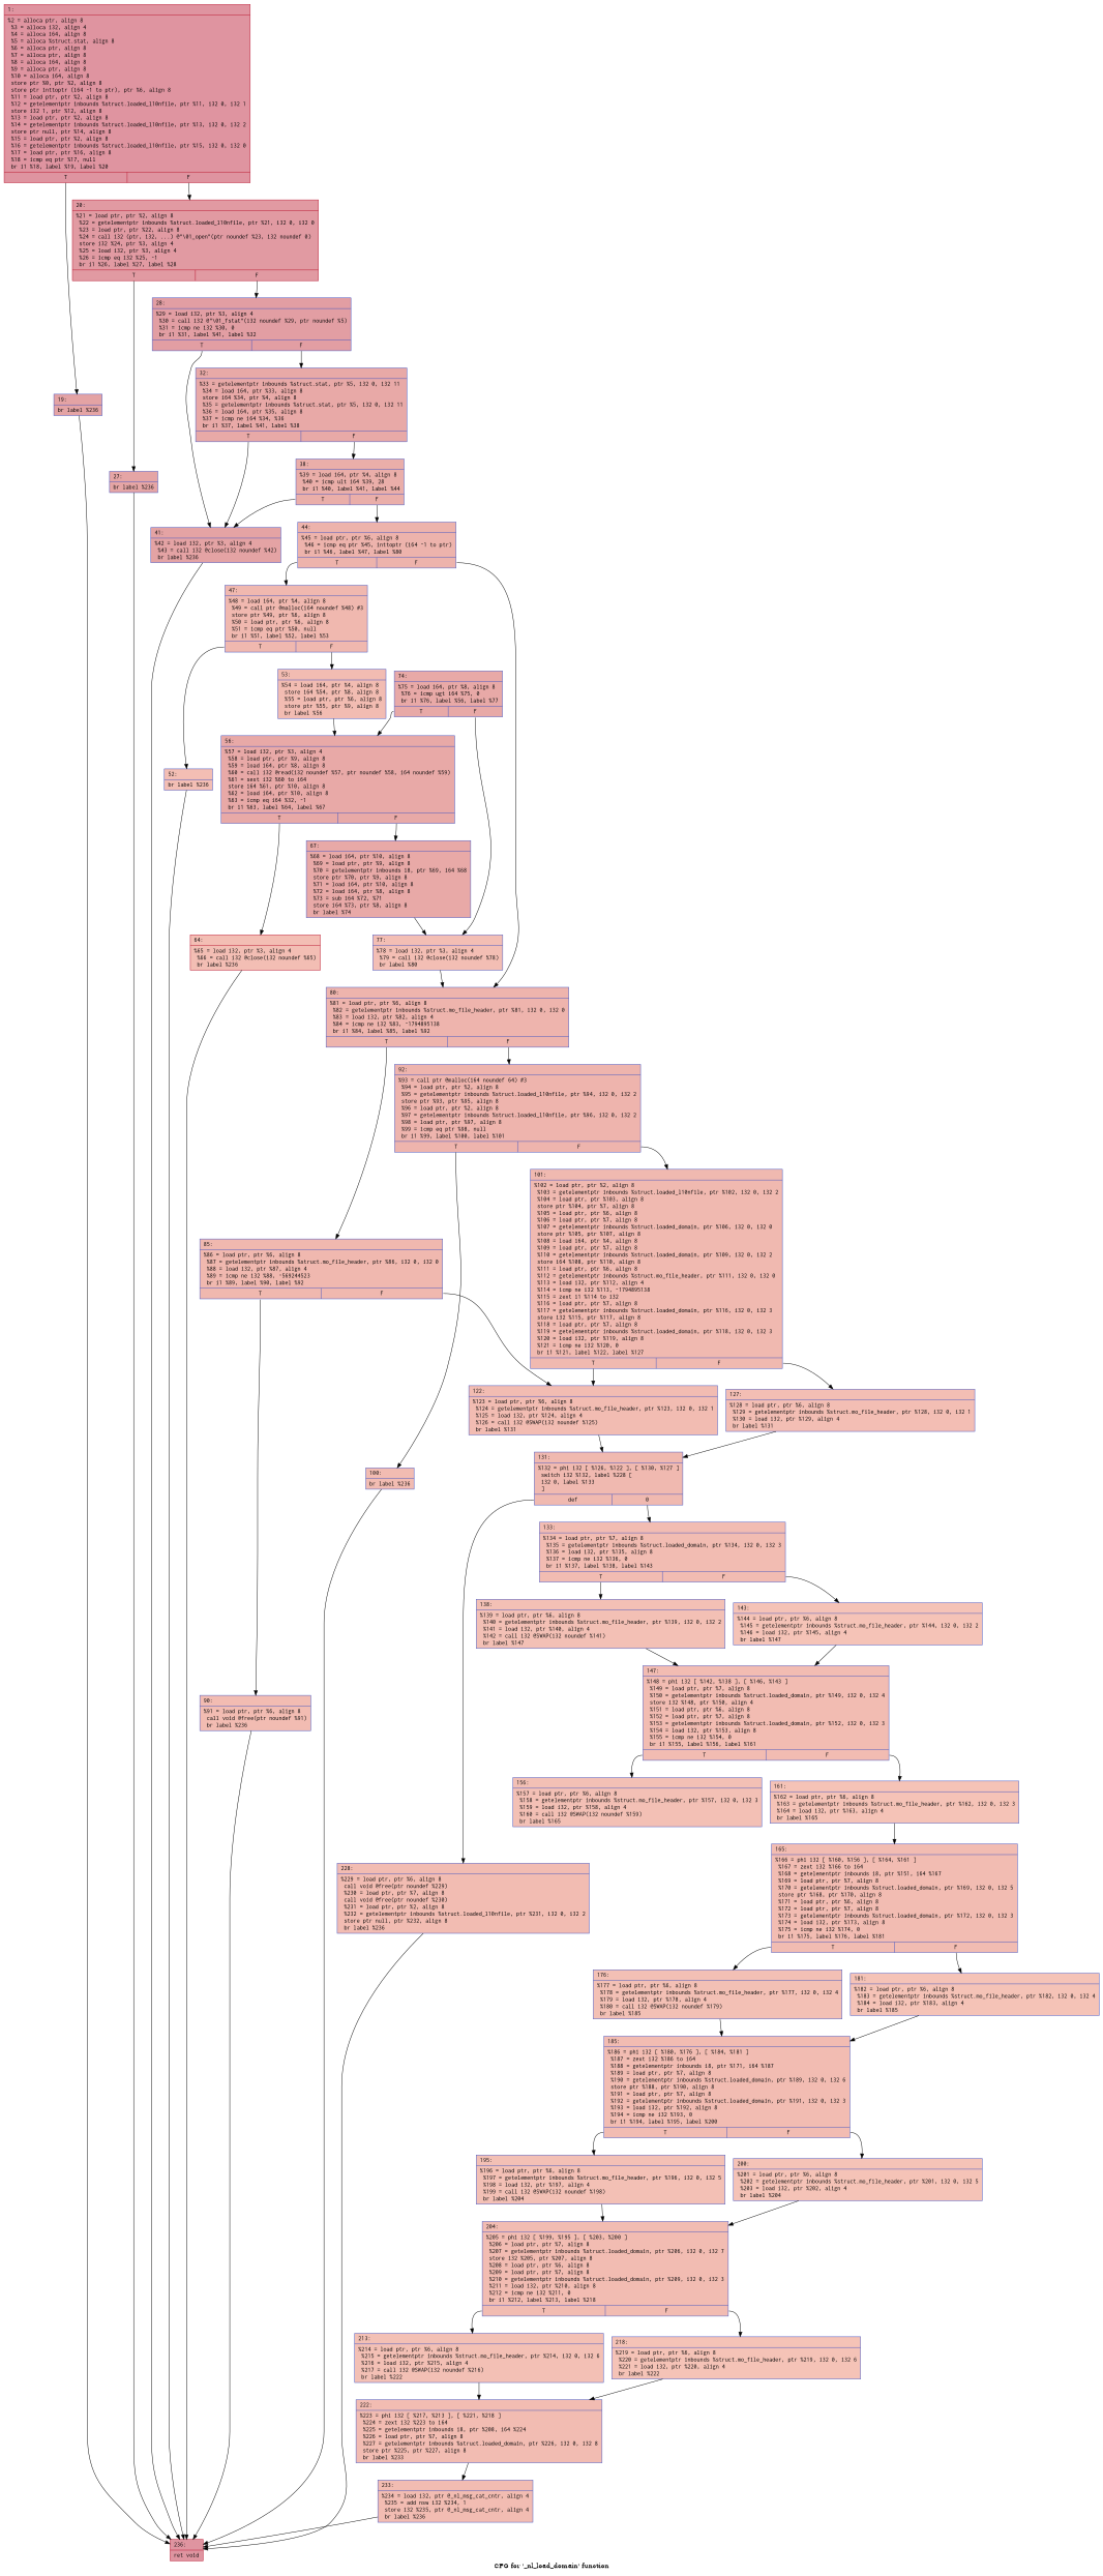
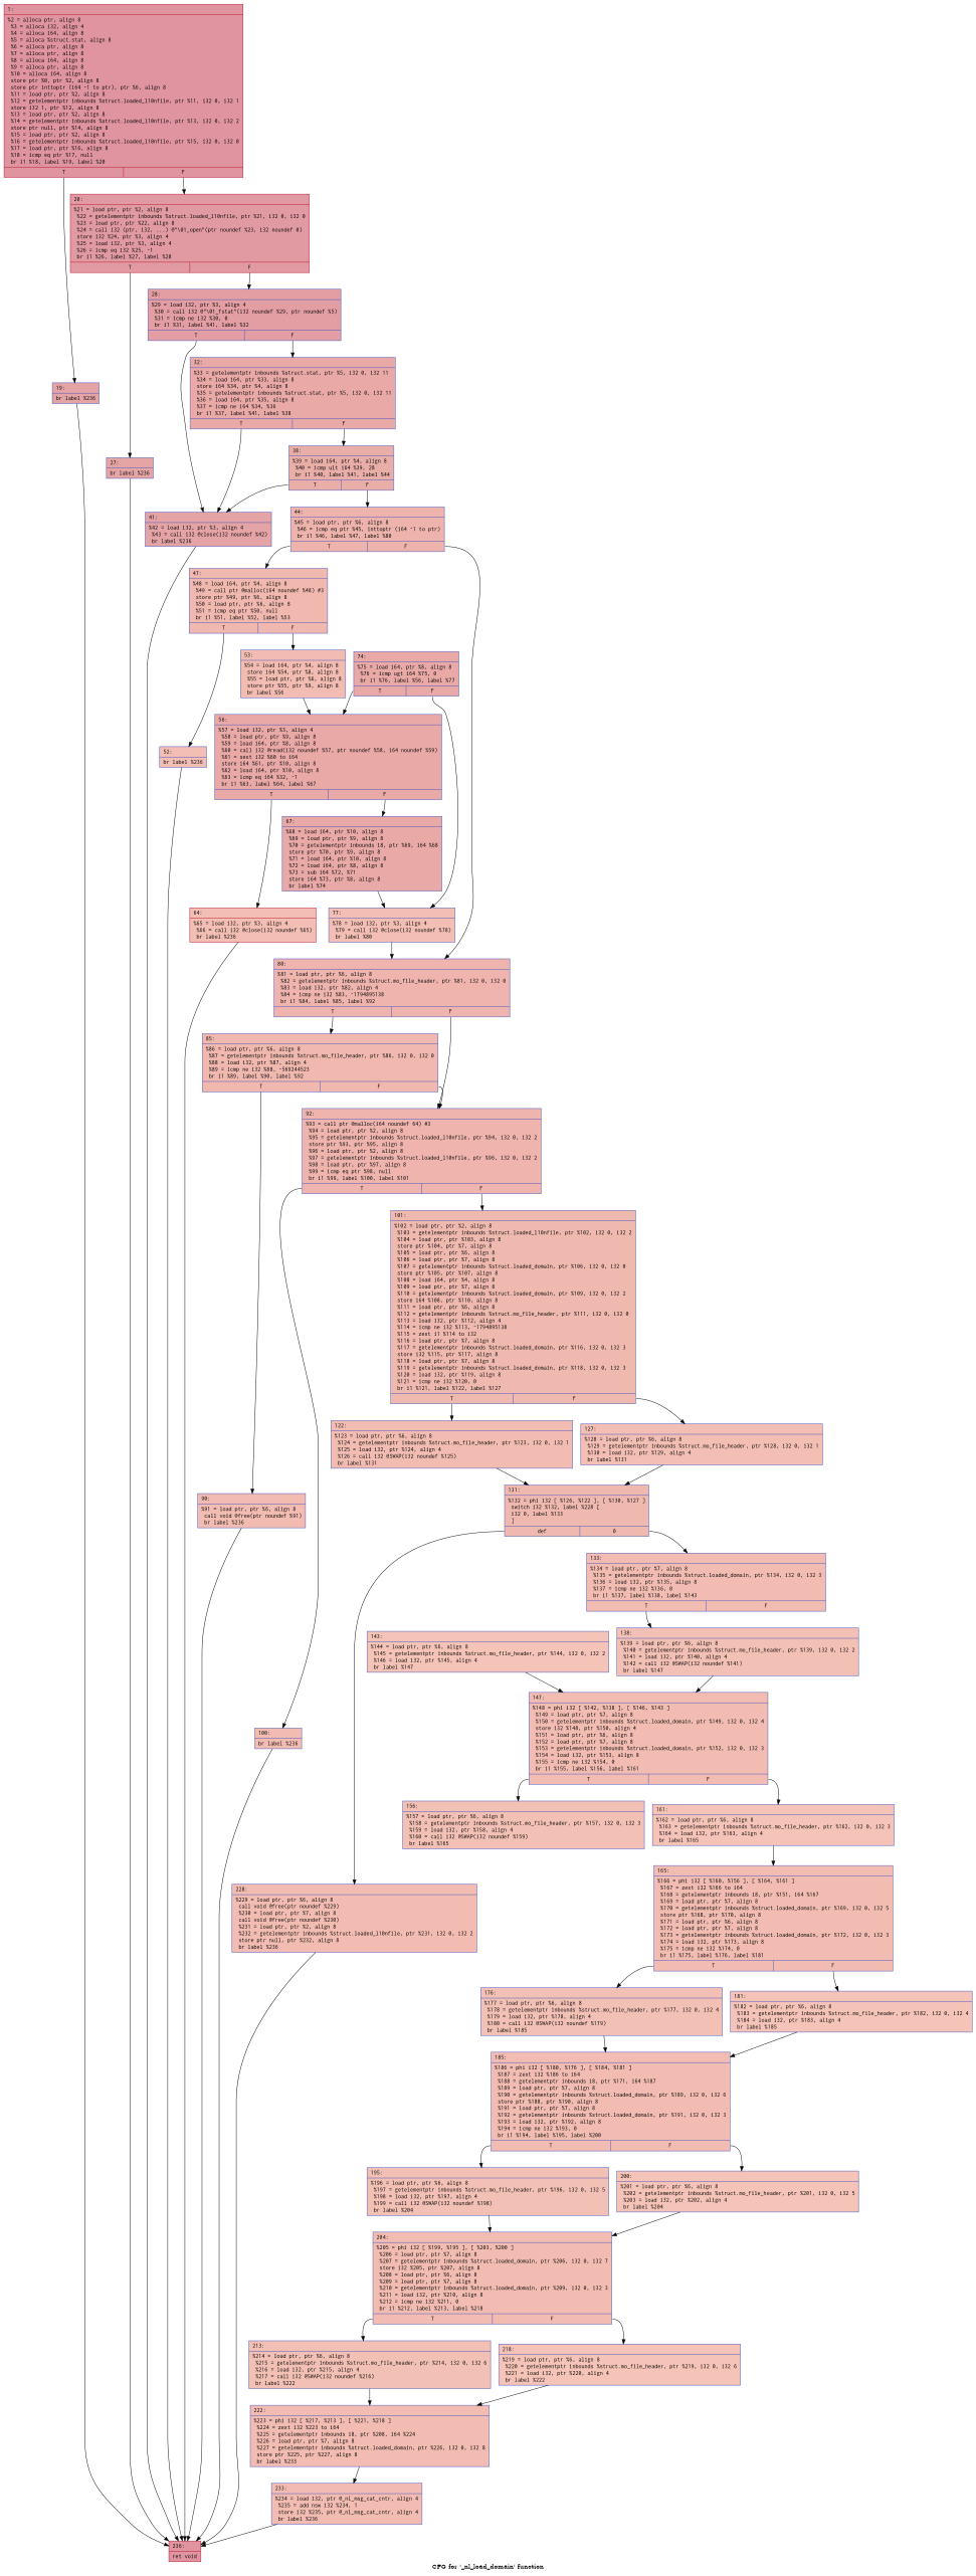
  digraph {
    label="CFG for '_nl_load_domain' function"
    node [color="#3d50c3ff" fillcolor="#e1675170" fontname=Courier shape=record style=filled]
    n1 [color="#b70d28ff" fillcolor="#b70d2870" label="{1:\l|  %2 = alloca ptr, align 8\l  %3 = alloca i32, align 4\l  %4 = alloca i64, align 8\l  %5 = alloca %struct.stat, align 8\l  %6 = alloca ptr, align 8\l  %7 = alloca ptr, align 8\l  %8 = alloca i64, align 8\l  %9 = alloca ptr, align 8\l  %10 = alloca i64, align 8\l  store ptr %0, ptr %2, align 8\l  store ptr inttoptr (i64 -1 to ptr), ptr %6, align 8\l  %11 = load ptr, ptr %2, align 8\l  %12 = getelementptr inbounds %struct.loaded_l10nfile, ptr %11, i32 0, i32 1\l  store i32 1, ptr %12, align 8\l  %13 = load ptr, ptr %2, align 8\l  %14 = getelementptr inbounds %struct.loaded_l10nfile, ptr %13, i32 0, i32 2\l  store ptr null, ptr %14, align 8\l  %15 = load ptr, ptr %2, align 8\l  %16 = getelementptr inbounds %struct.loaded_l10nfile, ptr %15, i32 0, i32 0\l  %17 = load ptr, ptr %16, align 8\l  %18 = icmp eq ptr %17, null\l  br i1 %18, label %19, label %20\l|{<s0>T|<s1>F}}"]
    n2 [fillcolor="#c32e3170" label="{19:\l|  br label %236\l}"]
    n3 [color="#b70d28ff" fillcolor="#bb1b2c70" label="{20:\l|  %21 = load ptr, ptr %2, align 8\l  %22 = getelementptr inbounds %struct.loaded_l10nfile, ptr %21, i32 0, i32 0\l  %23 = load ptr, ptr %22, align 8\l  %24 = call i32 (ptr, i32, ...) @\"\\01_open\"(ptr noundef %23, i32 noundef 0)\l  store i32 %24, ptr %3, align 4\l  %25 = load i32, ptr %3, align 4\l  %26 = icmp eq i32 %25, -1\l  br i1 %26, label %27, label %28\l|{<s0>T|<s1>F}}"]
    n4 [color="#b70d28ff" fillcolor="#b70d2870" label="{236:\l|  ret void\l}"]
    n5 [fillcolor="#c5333470" label="{27:\l|  br label %236\l}"]
    n6 [fillcolor="#be242e70" label="{28:\l|  %29 = load i32, ptr %3, align 4\l  %30 = call i32 @\"\\01_fstat\"(i32 noundef %29, ptr noundef %5)\l  %31 = icmp ne i32 %30, 0\l  br i1 %31, label %41, label %32\l|{<s0>T|<s1>F}}"]
    n7 [fillcolor="#c32e3170" label="{41:\l|  %42 = load i32, ptr %3, align 4\l  %43 = call i32 @close(i32 noundef %42)\l  br label %236\l}"]
    n8 [fillcolor="#ca3b3770" label="{32:\l|  %33 = getelementptr inbounds %struct.stat, ptr %5, i32 0, i32 11\l  %34 = load i64, ptr %33, align 8\l  store i64 %34, ptr %4, align 8\l  %35 = getelementptr inbounds %struct.stat, ptr %5, i32 0, i32 11\l  %36 = load i64, ptr %35, align 8\l  %37 = icmp ne i64 %34, %36\l  br i1 %37, label %41, label %38\l|{<s0>T|<s1>F}}"]
    n9 [fillcolor="#d0473d70" label="{38:\l|  %39 = load i64, ptr %4, align 8\l  %40 = icmp ult i64 %39, 28\l  br i1 %40, label %41, label %44\l|{<s0>T|<s1>F}}"]
    n10 [fillcolor="#d6524470" label="{44:\l|  %45 = load ptr, ptr %6, align 8\l  %46 = icmp eq ptr %45, inttoptr (i64 -1 to ptr)\l  br i1 %46, label %47, label %80\l|{<s0>T|<s1>F}}"]
    n11 [fillcolor="#dc5d4a70" label="{47:\l|  %48 = load i64, ptr %4, align 8\l  %49 = call ptr @malloc(i64 noundef %48) #3\l  store ptr %49, ptr %6, align 8\l  %50 = load ptr, ptr %6, align 8\l  %51 = icmp eq ptr %50, null\l  br i1 %51, label %52, label %53\l|{<s0>T|<s1>F}}"]
    n12 [fillcolor="#d8564670" label="{80:\l|  %81 = load ptr, ptr %6, align 8\l  %82 = getelementptr inbounds %struct.mo_file_header, ptr %81, i32 0, i32 0\l  %83 = load i32, ptr %82, align 4\l  %84 = icmp ne i32 %83, -1794895138\l  br i1 %84, label %85, label %92\l|{<s0>T|<s1>F}}"]
    n13 [fillcolor="#e36c5570" label="{52:\l|  br label %236\l}"]
    n14 [label="{53:\l|  %54 = load i64, ptr %4, align 8\l  store i64 %54, ptr %8, align 8\l  %55 = load ptr, ptr %6, align 8\l  store ptr %55, ptr %9, align 8\l  br label %56\l}"]
    n15 [fillcolor="#dc5d4a70" label="{85:\l|  %86 = load ptr, ptr %6, align 8\l  %87 = getelementptr inbounds %struct.mo_file_header, ptr %86, i32 0, i32 0\l  %88 = load i32, ptr %87, align 4\l  %89 = icmp ne i32 %88, -569244523\l  br i1 %89, label %90, label %92\l|{<s0>T|<s1>F}}"]
    n16 [fillcolor="#d8564670" label="{92:\l|  %93 = call ptr @malloc(i64 noundef 64) #3\l  %94 = load ptr, ptr %2, align 8\l  %95 = getelementptr inbounds %struct.loaded_l10nfile, ptr %94, i32 0, i32 2\l  store ptr %93, ptr %95, align 8\l  %96 = load ptr, ptr %2, align 8\l  %97 = getelementptr inbounds %struct.loaded_l10nfile, ptr %96, i32 0, i32 2\l  %98 = load ptr, ptr %97, align 8\l  %99 = icmp eq ptr %98, null\l  br i1 %99, label %100, label %101\l|{<s0>T|<s1>F}}"]
    n17 [fillcolor="#ca3b3770" label="{56:\l|  %57 = load i32, ptr %3, align 4\l  %58 = load ptr, ptr %9, align 8\l  %59 = load i64, ptr %8, align 8\l  %60 = call i32 @read(i32 noundef %57, ptr noundef %58, i64 noundef %59)\l  %61 = sext i32 %60 to i64\l  store i64 %61, ptr %10, align 8\l  %62 = load i64, ptr %10, align 8\l  %63 = icmp eq i64 %32, -1\l  br i1 %63, label %64, label %67\l|{<s0>T|<s1>F}}"]
    n18 [label="{90:\l|  %91 = load ptr, ptr %6, align 8\l  call void @free(ptr noundef %91)\l  br label %236\l}"]
    n19 [label="{100:\l|  br label %236\l}"]
    n20 [fillcolor="#de614d70" label="{101:\l|  %102 = load ptr, ptr %2, align 8\l  %103 = getelementptr inbounds %struct.loaded_l10nfile, ptr %102, i32 0, i32 2\l  %104 = load ptr, ptr %103, align 8\l  store ptr %104, ptr %7, align 8\l  %105 = load ptr, ptr %6, align 8\l  %106 = load ptr, ptr %7, align 8\l  %107 = getelementptr inbounds %struct.loaded_domain, ptr %106, i32 0, i32 0\l  store ptr %105, ptr %107, align 8\l  %108 = load i64, ptr %4, align 8\l  %109 = load ptr, ptr %7, align 8\l  %110 = getelementptr inbounds %struct.loaded_domain, ptr %109, i32 0, i32 2\l  store i64 %108, ptr %110, align 8\l  %111 = load ptr, ptr %6, align 8\l  %112 = getelementptr inbounds %struct.mo_file_header, ptr %111, i32 0, i32 0\l  %113 = load i32, ptr %112, align 4\l  %114 = icmp ne i32 %113, -1794895138\l  %115 = zext i1 %114 to i32\l  %116 = load ptr, ptr %7, align 8\l  %117 = getelementptr inbounds %struct.loaded_domain, ptr %116, i32 0, i32 3\l  store i32 %115, ptr %117, align 8\l  %118 = load ptr, ptr %7, align 8\l  %119 = getelementptr inbounds %struct.loaded_domain, ptr %118, i32 0, i32 3\l  %120 = load i32, ptr %119, align 8\l  %121 = icmp ne i32 %120, 0\l  br i1 %121, label %122, label %127\l|{<s0>T|<s1>F}}"]
    n21 [color="#b70d28ff" fillcolor="#e36c5570" label="{64:\l|  %65 = load i32, ptr %3, align 4\l  %66 = call i32 @close(i32 noundef %65)\l  br label %236\l}"]
    n22 [fillcolor="#ca3b3770" label="{67:\l|  %68 = load i64, ptr %10, align 8\l  %69 = load ptr, ptr %9, align 8\l  %70 = getelementptr inbounds i8, ptr %69, i64 %68\l  store ptr %70, ptr %9, align 8\l  %71 = load i64, ptr %10, align 8\l  %72 = load i64, ptr %8, align 8\l  %73 = sub i64 %72, %71\l  store i64 %73, ptr %8, align 8\l  br label %74\l}"]
    n23 [fillcolor="#e36c5570" label="{77:\l|  %78 = load i32, ptr %3, align 4\l  %79 = call i32 @close(i32 noundef %78)\l  br label %80\l}"]
    n24 [fillcolor="#ca3b3770" label="{74:\l|  %75 = load i64, ptr %8, align 8\l  %76 = icmp ugt i64 %75, 0\l  br i1 %76, label %56, label %77\l|{<s0>T|<s1>F}}"]
    n25 [label="{122:\l|  %123 = load ptr, ptr %6, align 8\l  %124 = getelementptr inbounds %struct.mo_file_header, ptr %123, i32 0, i32 1\l  %125 = load i32, ptr %124, align 4\l  %126 = call i32 @SWAP(i32 noundef %125)\l  br label %131\l}"]
    n26 [fillcolor="#e36c5570" label="{127:\l|  %128 = load ptr, ptr %6, align 8\l  %129 = getelementptr inbounds %struct.mo_file_header, ptr %128, i32 0, i32 1\l  %130 = load i32, ptr %129, align 4\l  br label %131\l}"]
    n27 [fillcolor="#de614d70" label="{131:\l|  %132 = phi i32 [ %126, %122 ], [ %130, %127 ]\l  switch i32 %132, label %228 [\l    i32 0, label %133\l  ]\l|{<s0>def|<s1>0}}"]
    n28 [label="{228:\l|  %229 = load ptr, ptr %6, align 8\l  call void @free(ptr noundef %229)\l  %230 = load ptr, ptr %7, align 8\l  call void @free(ptr noundef %230)\l  %231 = load ptr, ptr %2, align 8\l  %232 = getelementptr inbounds %struct.loaded_l10nfile, ptr %231, i32 0, i32 2\l  store ptr null, ptr %232, align 8\l  br label %236\l}"]
    n29 [label="{133:\l|  %134 = load ptr, ptr %7, align 8\l  %135 = getelementptr inbounds %struct.loaded_domain, ptr %134, i32 0, i32 3\l  %136 = load i32, ptr %135, align 8\l  %137 = icmp ne i32 %136, 0\l  br i1 %137, label %138, label %143\l|{<s0>T|<s1>F}}"]
    n30 [fillcolor="#e5705870" label="{138:\l|  %139 = load ptr, ptr %6, align 8\l  %140 = getelementptr inbounds %struct.mo_file_header, ptr %139, i32 0, i32 2\l  %141 = load i32, ptr %140, align 4\l  %142 = call i32 @SWAP(i32 noundef %141)\l  br label %147\l}"]
    n31 [fillcolor="#e8765c70" label="{143:\l|  %144 = load ptr, ptr %6, align 8\l  %145 = getelementptr inbounds %struct.mo_file_header, ptr %144, i32 0, i32 2\l  %146 = load i32, ptr %145, align 4\l  br label %147\l}"]
    n32 [label="{147:\l|  %148 = phi i32 [ %142, %138 ], [ %146, %143 ]\l  %149 = load ptr, ptr %7, align 8\l  %150 = getelementptr inbounds %struct.loaded_domain, ptr %149, i32 0, i32 4\l  store i32 %148, ptr %150, align 4\l  %151 = load ptr, ptr %6, align 8\l  %152 = load ptr, ptr %7, align 8\l  %153 = getelementptr inbounds %struct.loaded_domain, ptr %152, i32 0, i32 3\l  %154 = load i32, ptr %153, align 8\l  %155 = icmp ne i32 %154, 0\l  br i1 %155, label %156, label %161\l|{<s0>T|<s1>F}}"]
    n33 [fillcolor="#e5705870" label="{156:\l|  %157 = load ptr, ptr %6, align 8\l  %158 = getelementptr inbounds %struct.mo_file_header, ptr %157, i32 0, i32 3\l  %159 = load i32, ptr %158, align 4\l  %160 = call i32 @SWAP(i32 noundef %159)\l  br label %165\l}"]
    n34 [fillcolor="#e8765c70" label="{161:\l|  %162 = load ptr, ptr %6, align 8\l  %163 = getelementptr inbounds %struct.mo_file_header, ptr %162, i32 0, i32 3\l  %164 = load i32, ptr %163, align 4\l  br label %165\l}"]
    n35 [label="{165:\l|  %166 = phi i32 [ %160, %156 ], [ %164, %161 ]\l  %167 = zext i32 %166 to i64\l  %168 = getelementptr inbounds i8, ptr %151, i64 %167\l  %169 = load ptr, ptr %7, align 8\l  %170 = getelementptr inbounds %struct.loaded_domain, ptr %169, i32 0, i32 5\l  store ptr %168, ptr %170, align 8\l  %171 = load ptr, ptr %6, align 8\l  %172 = load ptr, ptr %7, align 8\l  %173 = getelementptr inbounds %struct.loaded_domain, ptr %172, i32 0, i32 3\l  %174 = load i32, ptr %173, align 8\l  %175 = icmp ne i32 %174, 0\l  br i1 %175, label %176, label %181\l|{<s0>T|<s1>F}}"]
    n36 [fillcolor="#e5705870" label="{176:\l|  %177 = load ptr, ptr %6, align 8\l  %178 = getelementptr inbounds %struct.mo_file_header, ptr %177, i32 0, i32 4\l  %179 = load i32, ptr %178, align 4\l  %180 = call i32 @SWAP(i32 noundef %179)\l  br label %185\l}"]
    n37 [fillcolor="#e8765c70" label="{181:\l|  %182 = load ptr, ptr %6, align 8\l  %183 = getelementptr inbounds %struct.mo_file_header, ptr %182, i32 0, i32 4\l  %184 = load i32, ptr %183, align 4\l  br label %185\l}"]
    n38 [label="{185:\l|  %186 = phi i32 [ %180, %176 ], [ %184, %181 ]\l  %187 = zext i32 %186 to i64\l  %188 = getelementptr inbounds i8, ptr %171, i64 %187\l  %189 = load ptr, ptr %7, align 8\l  %190 = getelementptr inbounds %struct.loaded_domain, ptr %189, i32 0, i32 6\l  store ptr %188, ptr %190, align 8\l  %191 = load ptr, ptr %7, align 8\l  %192 = getelementptr inbounds %struct.loaded_domain, ptr %191, i32 0, i32 3\l  %193 = load i32, ptr %192, align 8\l  %194 = icmp ne i32 %193, 0\l  br i1 %194, label %195, label %200\l|{<s0>T|<s1>F}}"]
    n39 [fillcolor="#e5705870" label="{195:\l|  %196 = load ptr, ptr %6, align 8\l  %197 = getelementptr inbounds %struct.mo_file_header, ptr %196, i32 0, i32 5\l  %198 = load i32, ptr %197, align 4\l  %199 = call i32 @SWAP(i32 noundef %198)\l  br label %204\l}"]
    n40 [fillcolor="#e8765c70" label="{200:\l|  %201 = load ptr, ptr %6, align 8\l  %202 = getelementptr inbounds %struct.mo_file_header, ptr %201, i32 0, i32 5\l  %203 = load i32, ptr %202, align 4\l  br label %204\l}"]
    n41 [label="{204:\l|  %205 = phi i32 [ %199, %195 ], [ %203, %200 ]\l  %206 = load ptr, ptr %7, align 8\l  %207 = getelementptr inbounds %struct.loaded_domain, ptr %206, i32 0, i32 7\l  store i32 %205, ptr %207, align 8\l  %208 = load ptr, ptr %6, align 8\l  %209 = load ptr, ptr %7, align 8\l  %210 = getelementptr inbounds %struct.loaded_domain, ptr %209, i32 0, i32 3\l  %211 = load i32, ptr %210, align 8\l  %212 = icmp ne i32 %211, 0\l  br i1 %212, label %213, label %218\l|{<s0>T|<s1>F}}"]
    n42 [fillcolor="#e5705870" label="{213:\l|  %214 = load ptr, ptr %6, align 8\l  %215 = getelementptr inbounds %struct.mo_file_header, ptr %214, i32 0, i32 6\l  %216 = load i32, ptr %215, align 4\l  %217 = call i32 @SWAP(i32 noundef %216)\l  br label %222\l}"]
    n43 [fillcolor="#e8765c70" label="{218:\l|  %219 = load ptr, ptr %6, align 8\l  %220 = getelementptr inbounds %struct.mo_file_header, ptr %219, i32 0, i32 6\l  %221 = load i32, ptr %220, align 4\l  br label %222\l}"]
    n44 [label="{222:\l|  %223 = phi i32 [ %217, %213 ], [ %221, %218 ]\l  %224 = zext i32 %223 to i64\l  %225 = getelementptr inbounds i8, ptr %208, i64 %224\l  %226 = load ptr, ptr %7, align 8\l  %227 = getelementptr inbounds %struct.loaded_domain, ptr %226, i32 0, i32 8\l  store ptr %225, ptr %227, align 8\l  br label %233\l}"]
    n45 [label="{233:\l|  %234 = load i32, ptr @_nl_msg_cat_cntr, align 4\l  %235 = add nsw i32 %234, 1\l  store i32 %235, ptr @_nl_msg_cat_cntr, align 4\l  br label %236\l}"]
    n1 -> n2 [tailport=s0]
    n1 -> n3 [tailport=s1]
    n2 -> n4
    n3 -> n5 [tailport=s0]
    n3 -> n6 [tailport=s1]
    n5 -> n4
    n6 -> n7 [tailport=s0]
    n6 -> n8 [tailport=s1]
    n7 -> n4
    n8 -> n7 [tailport=s0]
    n8 -> n9 [tailport=s1]
    n9 -> n7 [tailport=s0]
    n9 -> n10 [tailport=s1]
    n10 -> n11 [tailport=s0]
    n10 -> n12 [tailport=s1]
    n11 -> n13 [tailport=s0]
    n11 -> n14 [tailport=s1]
    n12 -> n15 [tailport=s0]
    n12 -> n16 [tailport=s1]
    n13 -> n4
    n14 -> n17
-   n15 -> n25 [tailport=s1]
+   n15 -> n16 [tailport=s1]
    n15 -> n18 [tailport=s0]
    n16 -> n19 [tailport=s0]
    n16 -> n20 [tailport=s1]
    n17 -> n21 [tailport=s0]
    n17 -> n22 [tailport=s1]
    n18 -> n4
    n19 -> n4
    n20 -> n25 [tailport=s0]
    n20 -> n26 [tailport=s1]
    n21 -> n4
    n22 -> n23
    n23 -> n12
    n24 -> n17 [tailport=s0]
    n24 -> n23 [tailport=s1]
    n25 -> n27
    n26 -> n27
    n27 -> n28 [tailport=s0]
    n27 -> n29 [tailport=s1]
    n28 -> n4
    n29 -> n30 [tailport=s0]
-   n29 -> n31 [tailport=s1]
    n30 -> n32
    n31 -> n32
    n32 -> n33 [tailport=s0]
    n32 -> n34 [tailport=s1]
    n34 -> n35
    n35 -> n36 [tailport=s0]
    n35 -> n37 [tailport=s1]
    n36 -> n38
    n37 -> n38
    n38 -> n39 [tailport=s0]
    n38 -> n40 [tailport=s1]
    n39 -> n41
    n40 -> n41
    n41 -> n42 [tailport=s0]
    n41 -> n43 [tailport=s1]
    n42 -> n44
    n43 -> n44
    n44 -> n45
    n45 -> n4
  }
